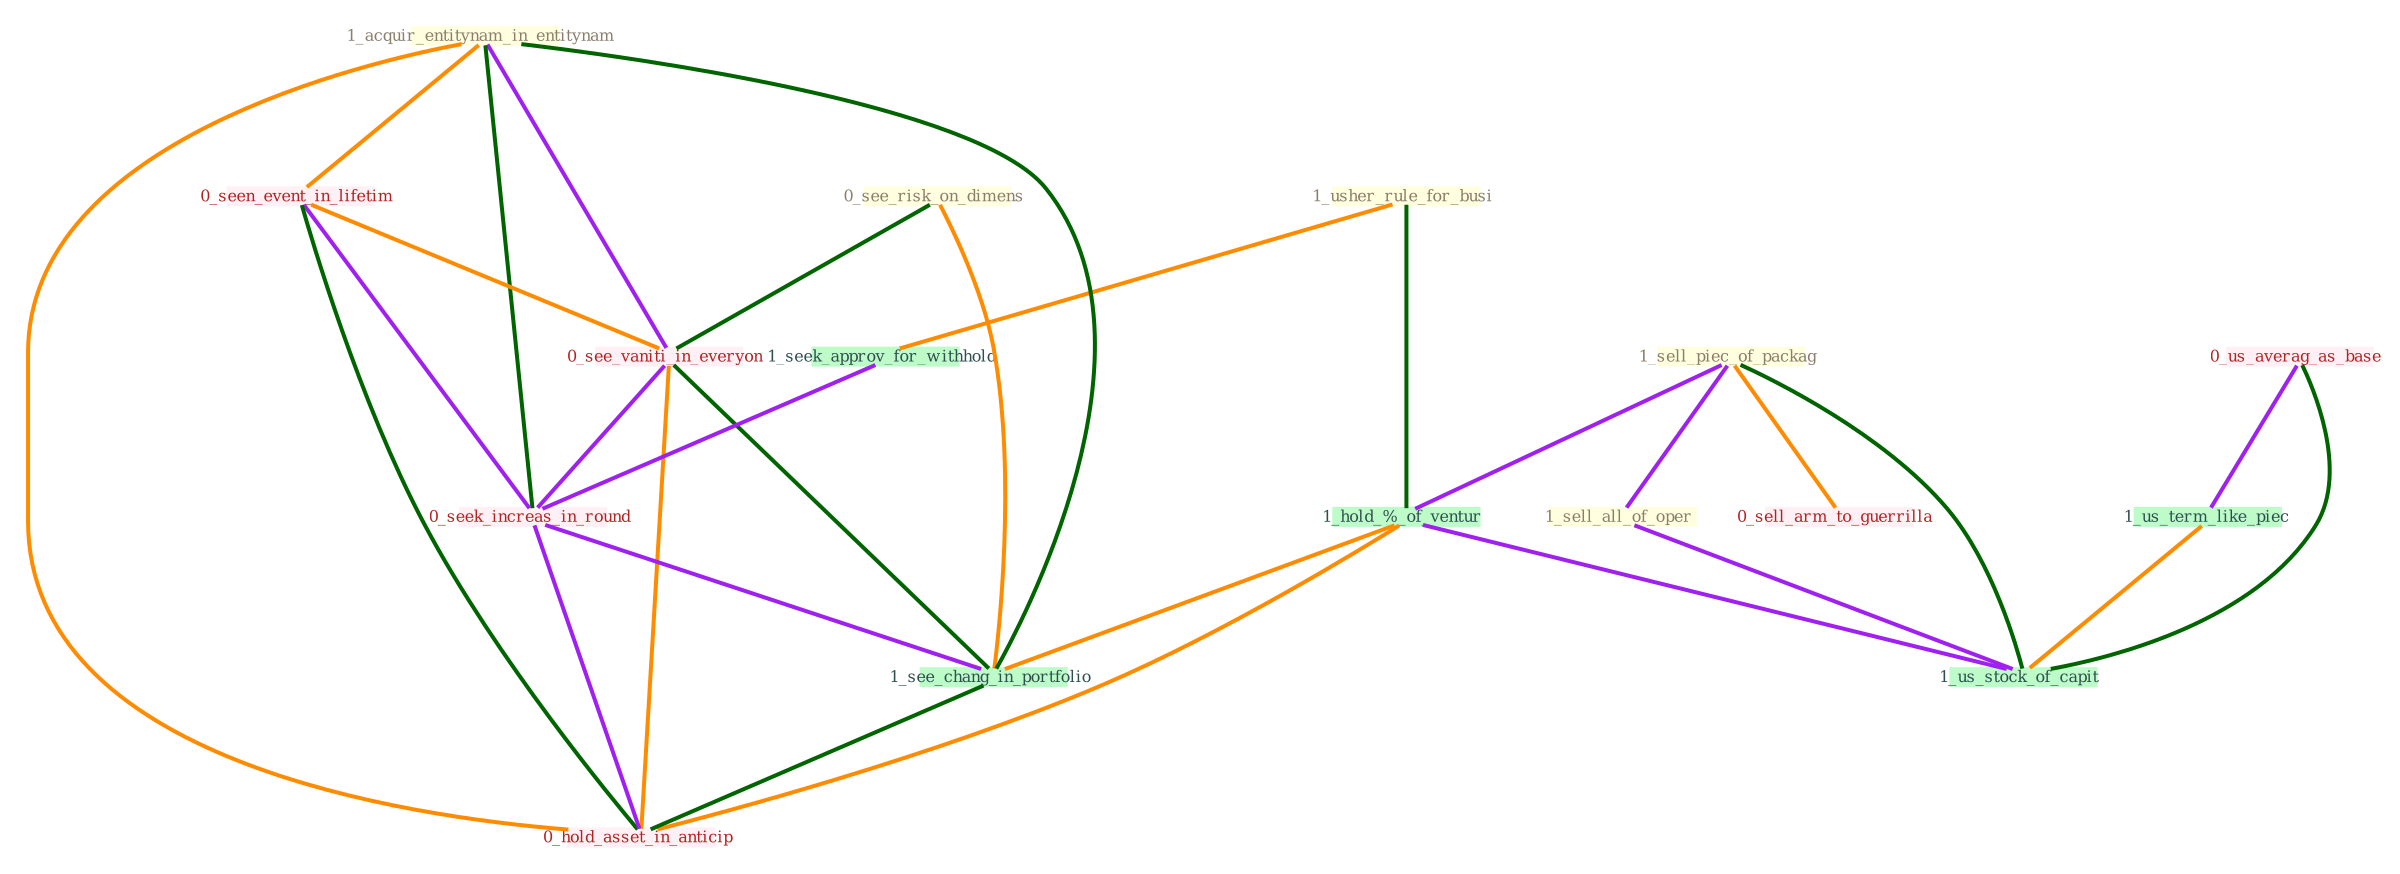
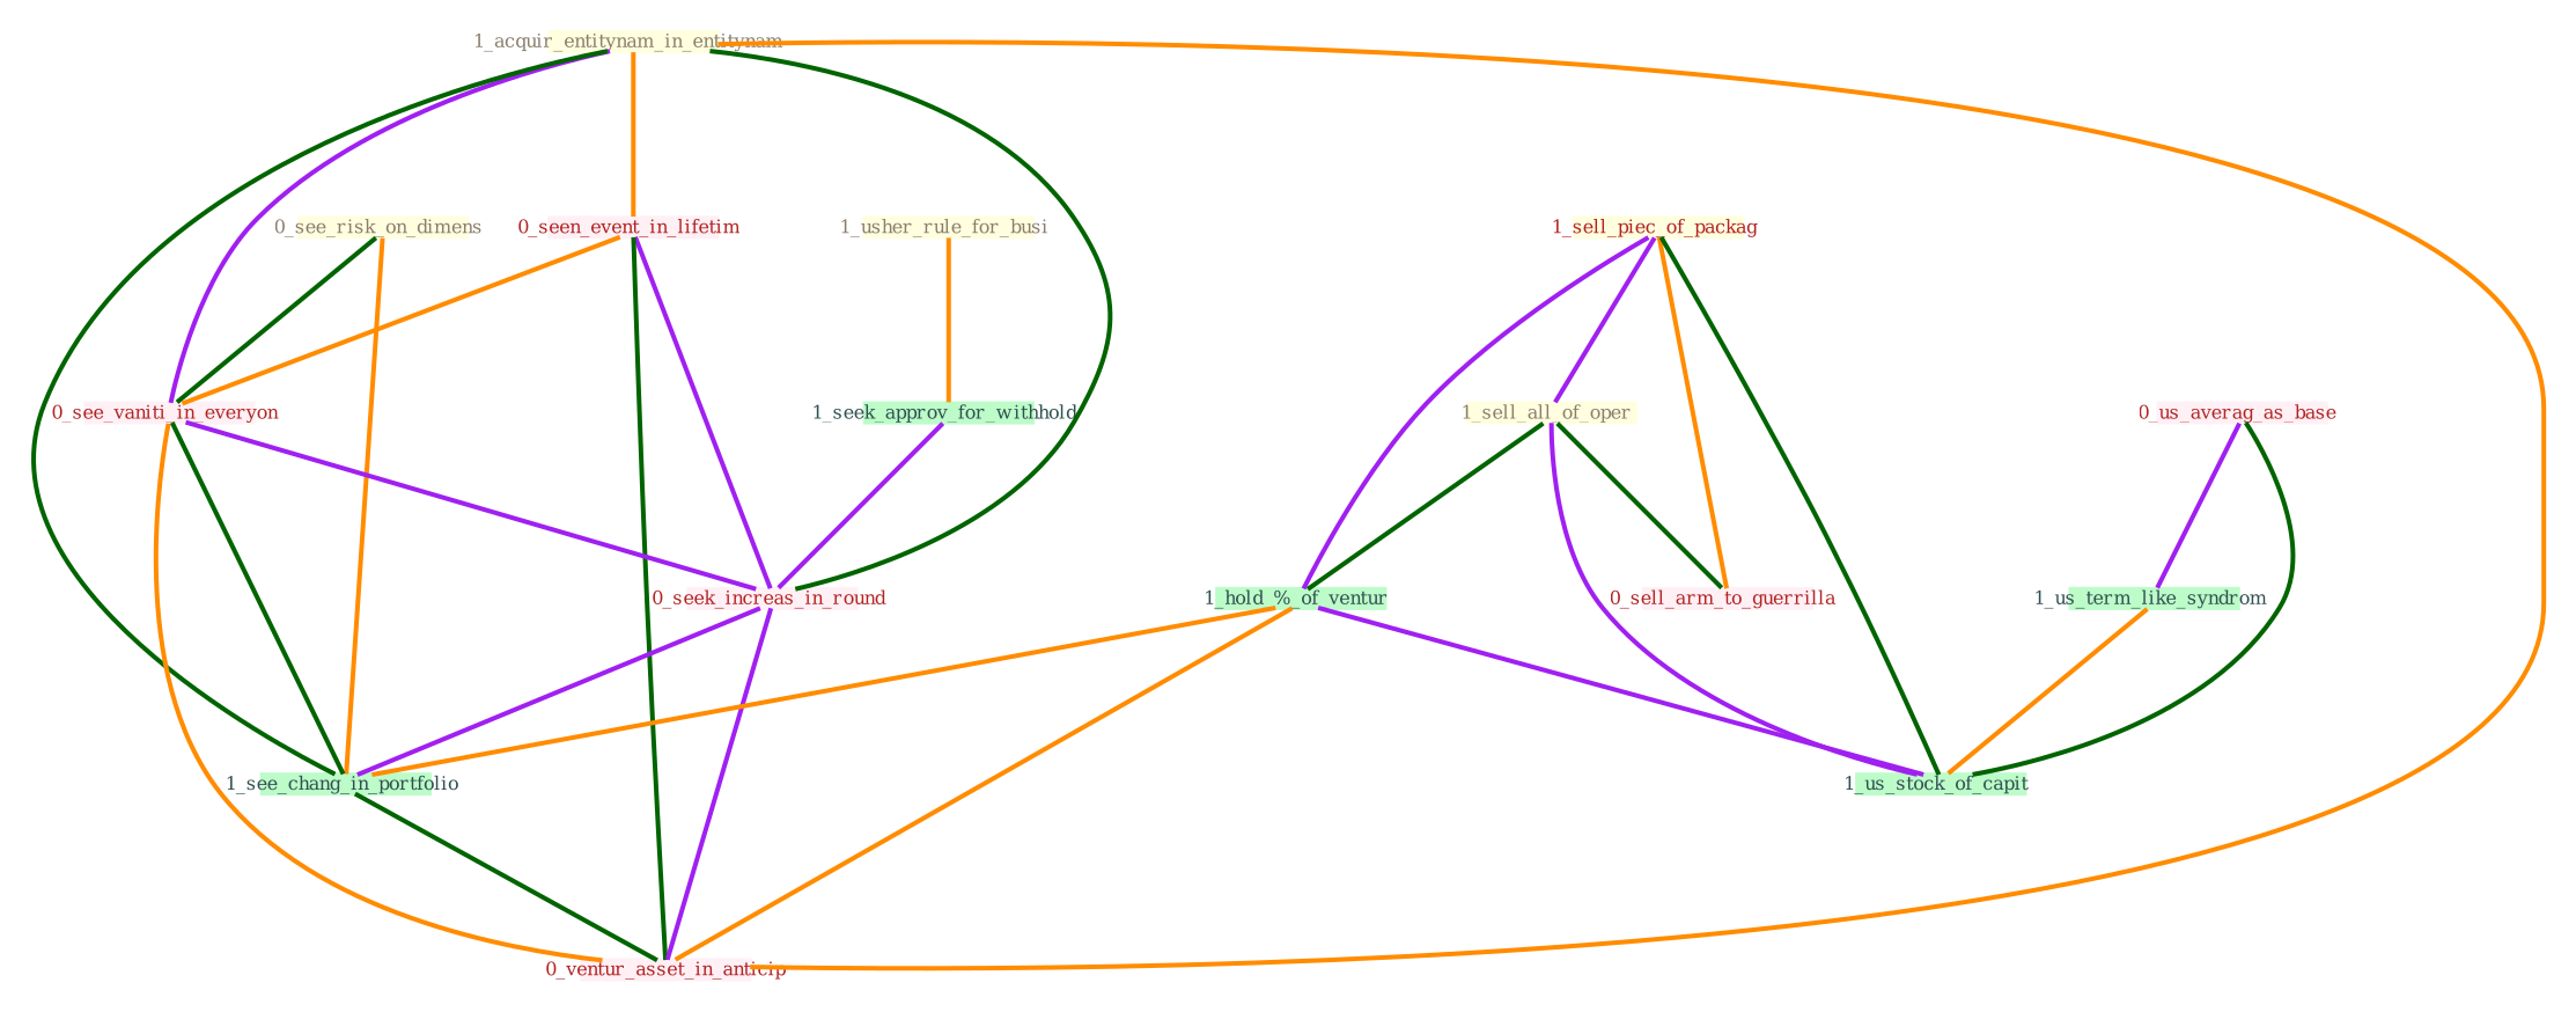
  graph {
    node [color="#fff0f5" fixedsize=true fontcolor="#b22222" fontsize=4 shape=polygon style=filled]
    edge [color=purple w=1]
    "1_usher_rule_for_busi " [color="#ffffe0" fontcolor="#8b7d6b" height=.06 width=.5]
-   "1_sell_piec_of_packag " [color="#ffffe0" fontcolor="#8b7d6b" height=.06 width=.5]
+   "1_sell_piec_of_packag " [color="#ffffe0" height=.06 width=.5]
    "0_see_risk_on_dimens " [color="#ffffe0" fontcolor="#8b7d6b" height=.06 width=.5]
    "1_acquir_entitynam_in_entitynam " [color="#ffffe0" fontcolor="#8b7d6b" height=.06 width=.5]
    "1_sell_all_of_oper " [color="#ffffe0" fontcolor="#8b7d6b" height=.06 width=.5]
    "0_seen_event_in_lifetim " [height=.06 width=.5]
    "0_us_averag_as_base " [height=.06 width=.5]
    "0_see_vaniti_in_everyon " [height=.06 width=.5]
    "0_sell_arm_to_guerrilla " [height=.06 width=.5]
    "0_seek_increas_in_round " [height=.06 width=.5]
-   "0_hold_asset_in_anticip " [height=.06 width=.5]
+   "0_hold_asset_in_anticip " [height=.06 width=.5 label="0_ventur_asset_in_anticip"]
    "1_seek_approv_for_withhold " [color="#BDFCC9" fontcolor="#2f4f4f" height=.06 width=.5]
    "1_hold_%_of_ventur " [color="#BDFCC9" fontcolor="#2f4f4f" height=.06 width=.5]
    "1_us_stock_of_capit " [color="#BDFCC9" fontcolor="#2f4f4f" height=.06 width=.5]
    "1_see_chang_in_portfolio " [color="#BDFCC9" fontcolor="#2f4f4f" height=.06 width=.5]
-   "1_us_term_like_syndrom " [color="#BDFCC9" fontcolor="#2f4f4f" height=.06 width=.5 label="1_us_term_like_piec"]
+   "1_us_term_like_syndrom " [color="#BDFCC9" fontcolor="#2f4f4f" height=.06 width=.5]
    subgraph sub_1 {
      "1_usher_rule_for_busi "
      "1_sell_piec_of_packag "
      "0_see_risk_on_dimens "
      "1_acquir_entitynam_in_entitynam "
      "1_sell_all_of_oper "
    }
    subgraph sub_2 {
      "0_seen_event_in_lifetim "
      "0_us_averag_as_base "
      "0_see_vaniti_in_everyon "
      "0_sell_arm_to_guerrilla "
      "0_seek_increas_in_round "
      "0_hold_asset_in_anticip "
    }
    "1_usher_rule_for_busi " -- "1_seek_approv_for_withhold " [color=darkorange]
    "1_sell_piec_of_packag " -- "1_sell_all_of_oper " [w=2]
    "1_sell_piec_of_packag " -- "0_sell_arm_to_guerrilla " [color=darkorange]
    "1_sell_piec_of_packag " -- "1_hold_%_of_ventur "
    "1_sell_piec_of_packag " -- "1_us_stock_of_capit " [color=darkgreen]
    "0_see_risk_on_dimens " -- "0_see_vaniti_in_everyon " [color=darkgreen]
    "0_see_risk_on_dimens " -- "1_see_chang_in_portfolio " [color=darkorange]
    "1_acquir_entitynam_in_entitynam " -- "0_seen_event_in_lifetim " [color=darkorange]
    "1_acquir_entitynam_in_entitynam " -- "0_see_vaniti_in_everyon "
    "1_acquir_entitynam_in_entitynam " -- "0_seek_increas_in_round " [color=darkgreen]
    "1_acquir_entitynam_in_entitynam " -- "0_hold_asset_in_anticip " [color=darkorange]
    "1_acquir_entitynam_in_entitynam " -- "1_see_chang_in_portfolio " [color=darkgreen]
-   "1_usher_rule_for_busi " -- "1_hold_%_of_ventur " [color=darkgreen]
+   "1_sell_all_of_oper " -- "0_sell_arm_to_guerrilla " [color=darkgreen]
+   "1_sell_all_of_oper " -- "1_hold_%_of_ventur " [color=darkgreen]
    "1_sell_all_of_oper " -- "1_us_stock_of_capit "
    "0_seen_event_in_lifetim " -- "0_see_vaniti_in_everyon " [color=darkorange]
    "0_seen_event_in_lifetim " -- "0_seek_increas_in_round "
    "0_seen_event_in_lifetim " -- "0_hold_asset_in_anticip " [color=darkgreen]
    "0_us_averag_as_base " -- "1_us_stock_of_capit " [color=darkgreen]
    "0_us_averag_as_base " -- "1_us_term_like_syndrom "
    "0_see_vaniti_in_everyon " -- "0_seek_increas_in_round "
    "0_see_vaniti_in_everyon " -- "0_hold_asset_in_anticip " [color=darkorange]
    "0_see_vaniti_in_everyon " -- "1_see_chang_in_portfolio " [color=darkgreen w=2]
    "0_seek_increas_in_round " -- "0_hold_asset_in_anticip "
    "0_seek_increas_in_round " -- "1_see_chang_in_portfolio "
    "1_seek_approv_for_withhold " -- "0_seek_increas_in_round "
    "1_hold_%_of_ventur " -- "0_hold_asset_in_anticip " [color=darkorange]
    "1_hold_%_of_ventur " -- "1_us_stock_of_capit "
    "1_hold_%_of_ventur " -- "1_see_chang_in_portfolio " [color=darkorange]
    "1_see_chang_in_portfolio " -- "0_hold_asset_in_anticip " [color=darkgreen]
    "1_us_term_like_syndrom " -- "1_us_stock_of_capit " [color=darkorange]
  }
